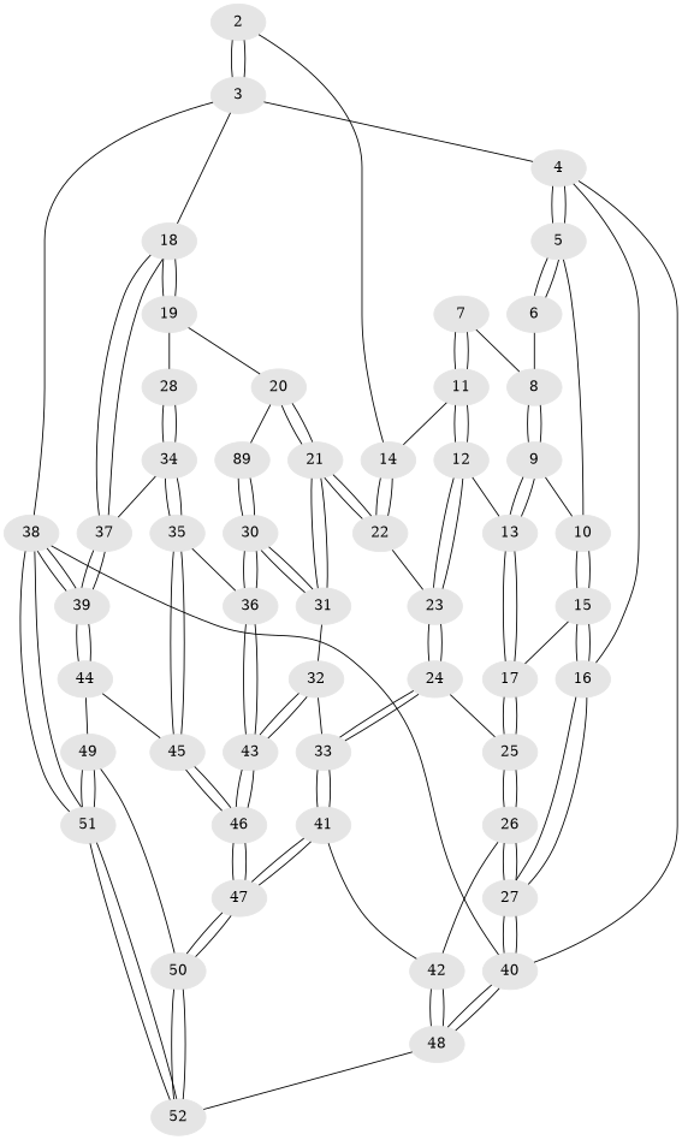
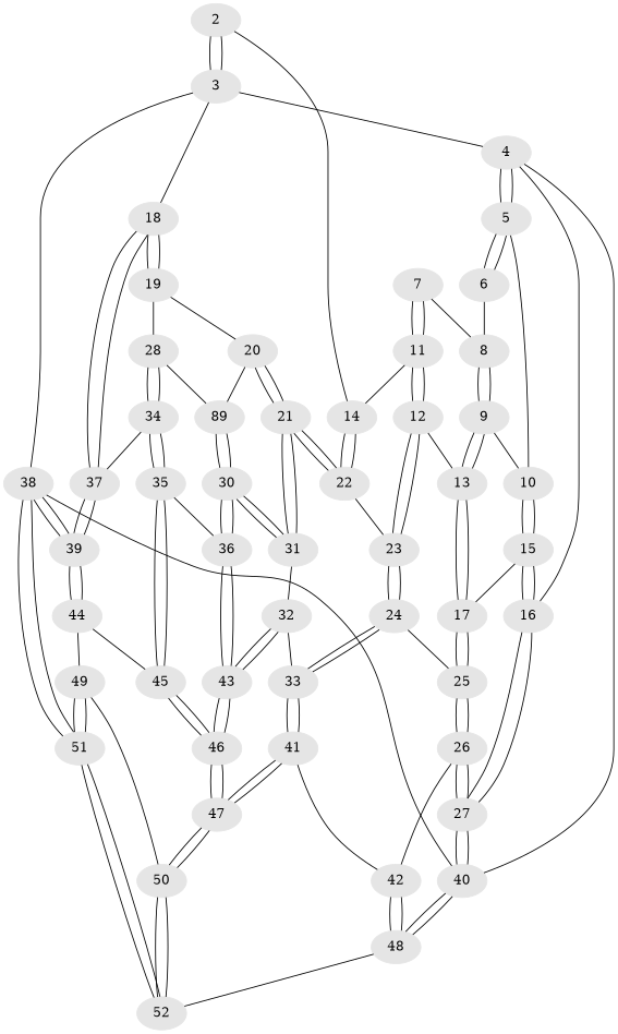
  graph {
    node [color=gray90 style=filled]
    2
    3
    14
    7
    8
    11
    4
    18
    38
    22
    5
    16
    40
    19
    37
    39
    51
    6
    10
    27
    48
    15
    9
    12
    13
    17
    23
    24
    25
    26
    20
    28
    21
    n34 [label=89]
    34
    31
    30
    32
    33
    41
    42
    35
    36
    43
    46
    47
    45
    44
    52
    49
    50
    2 -- 3
    2 -- 3
    2 -- 14
    3 -- 4
    3 -- 18
    3 -- 38
    14 -- 22
    14 -- 22
    7 -- 8
    7 -- 11
    7 -- 11
    8 -- 9
    8 -- 9
    11 -- 14
    11 -- 12
    11 -- 12
    4 -- 5
    4 -- 5
    4 -- 16
    4 -- 40
    18 -- 19
    18 -- 19
    18 -- 37
    18 -- 37
    38 -- 40
    38 -- 39
    38 -- 39
    38 -- 51
    38 -- 51
    22 -- 23
    5 -- 6
    5 -- 6
    5 -- 10
    16 -- 27
    16 -- 27
    40 -- 48
    40 -- 48
    19 -- 20
    19 -- 28
    37 -- 39
    37 -- 39
    39 -- 44
    39 -- 44
    51 -- 52
    51 -- 52
    6 -- 8
    10 -- 15
    10 -- 15
    27 -- 40
    27 -- 40
    48 -- 52
    15 -- 16
    15 -- 16
    15 -- 17
    9 -- 10
    9 -- 13
    9 -- 13
    12 -- 13
    12 -- 23
    12 -- 23
    13 -- 17
    13 -- 17
    17 -- 25
    17 -- 25
    23 -- 24
    23 -- 24
    24 -- 25
    24 -- 33
    24 -- 33
    25 -- 26
    25 -- 26
    26 -- 27
    26 -- 27
    26 -- 42
    20 -- 21
    20 -- 21
    20 -- n34
+   28 -- n34
    28 -- 34
    28 -- 34
    21 -- 22
    21 -- 22
    21 -- 31
    21 -- 31
    n34 -- 30
    n34 -- 30
    34 -- 37
    34 -- 35
    34 -- 35
    31 -- 32
    30 -- 31
    30 -- 31
    30 -- 36
    30 -- 36
    32 -- 33
    32 -- 43
    32 -- 43
    33 -- 41
    33 -- 41
    41 -- 42
    41 -- 47
    41 -- 47
    42 -- 48
    42 -- 48
    35 -- 36
    35 -- 45
    35 -- 45
    36 -- 43
    36 -- 43
    43 -- 46
    43 -- 46
    46 -- 47
    46 -- 47
    47 -- 50
    47 -- 50
    45 -- 46
    45 -- 46
    44 -- 45
    44 -- 49
    49 -- 51
    49 -- 51
    49 -- 50
    50 -- 52
    50 -- 52
  }
